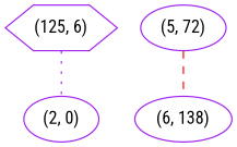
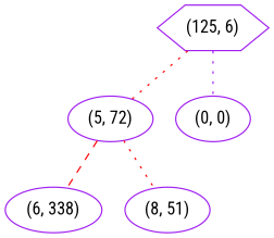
  graph {
    fontname="Roboto Condensed"
    node [color=purple fontname="Roboto Condensed" shape=ellipse]
    edge [color=red fontname="Roboto Condensed" style=dotted weight=1]
    "(125, 6)" [shape=hexagon]
    n2 [label="(5, 72)"]
-   "(0, 0)" [label="(2, 0)"]
-   "(6, 138)"
+   "(0, 0)"
+   "(6, 138)" [label="(6, 338)"]
+   "(8, 51)"
+   "(125, 6)" -- n2
    "(125, 6)" -- "(0, 0)" [color=purple weight=4]
    n2 -- "(6, 138)" [style=dashed]
+   n2 -- "(8, 51)"
  }
